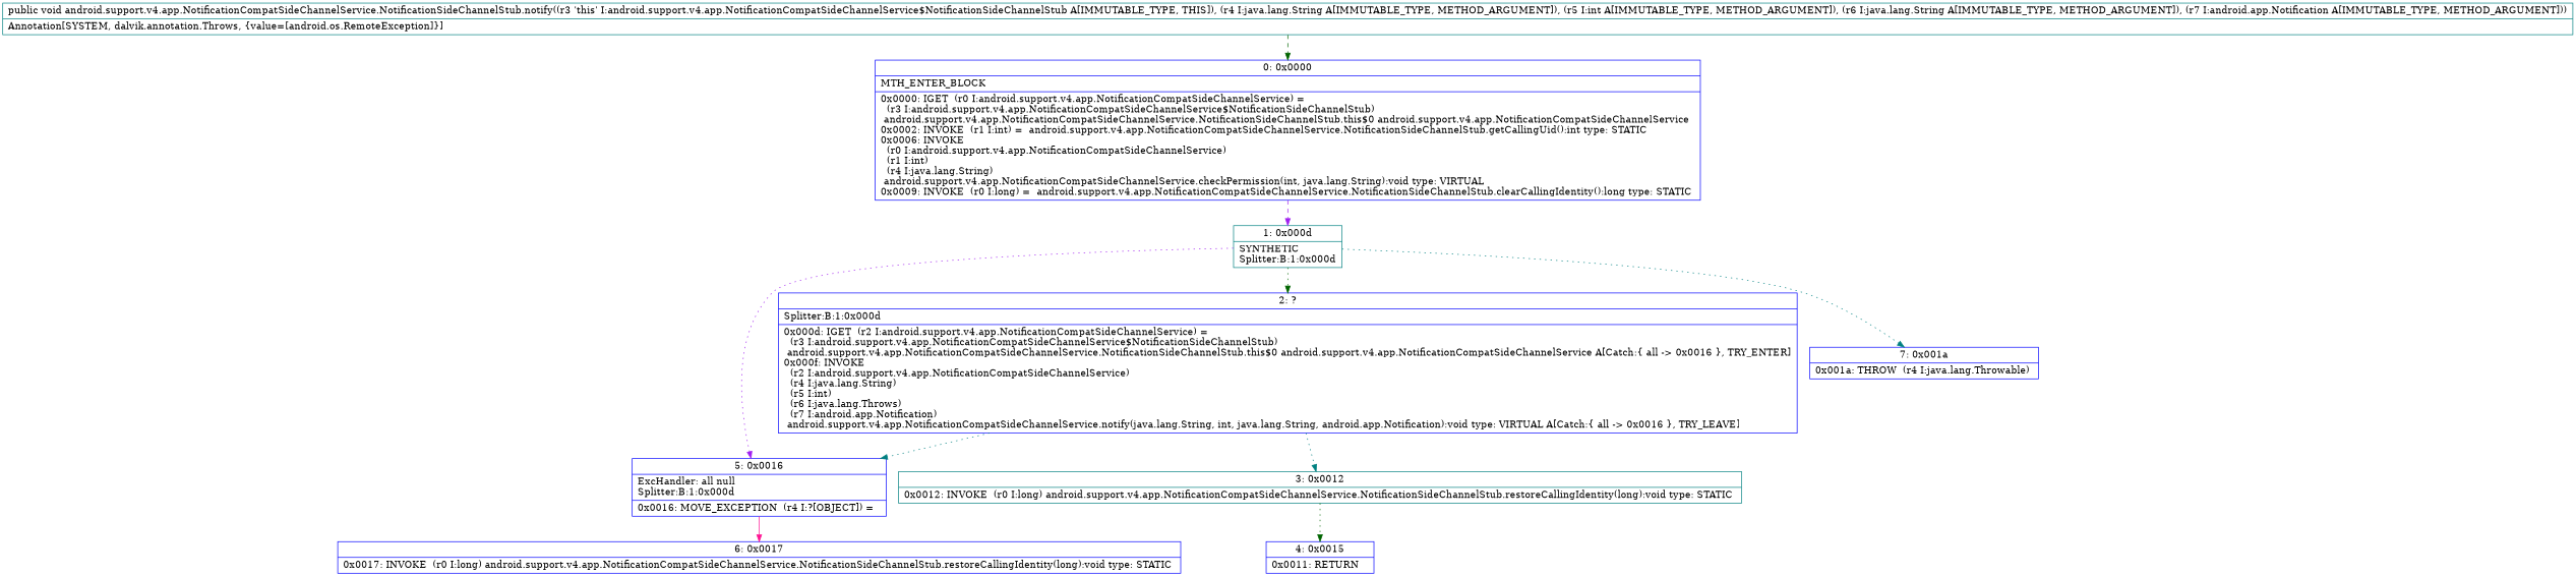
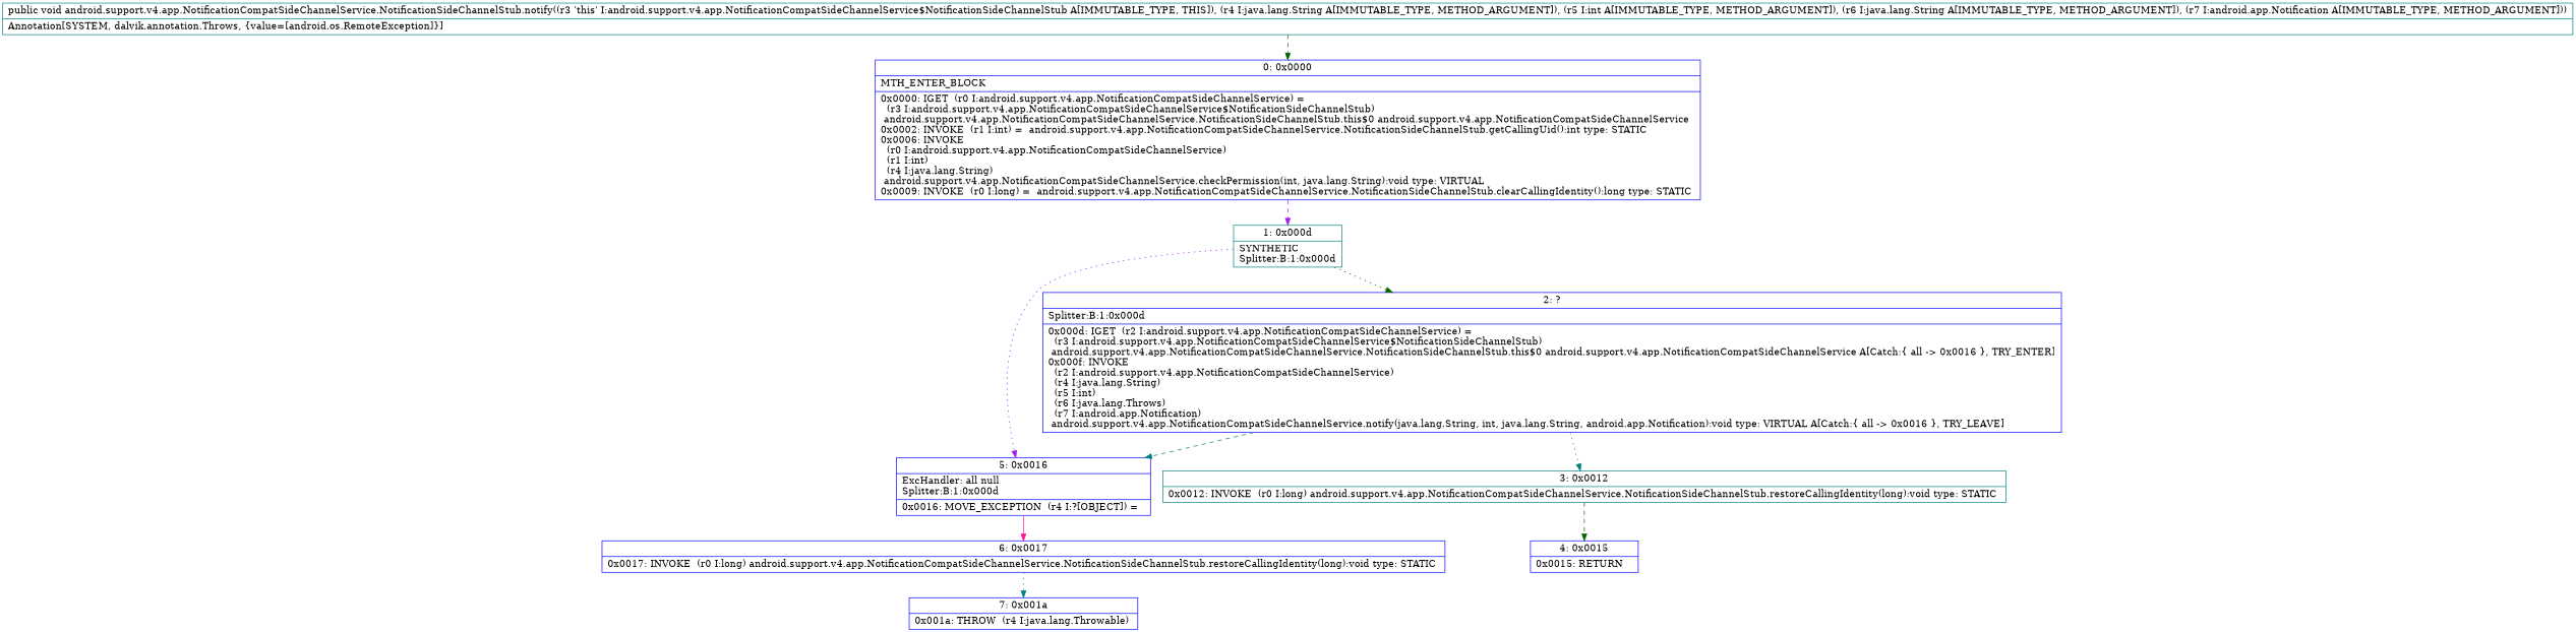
  digraph {
    node [color=blue shape=record]
    edge [color=darkgreen style=dotted]
    n1 [label="{0\:\ 0x0000|MTH_ENTER_BLOCK\l|0x0000: IGET  (r0 I:android.support.v4.app.NotificationCompatSideChannelService) = \l  (r3 I:android.support.v4.app.NotificationCompatSideChannelService$NotificationSideChannelStub)\l android.support.v4.app.NotificationCompatSideChannelService.NotificationSideChannelStub.this$0 android.support.v4.app.NotificationCompatSideChannelService \l0x0002: INVOKE  (r1 I:int) =  android.support.v4.app.NotificationCompatSideChannelService.NotificationSideChannelStub.getCallingUid():int type: STATIC \l0x0006: INVOKE  \l  (r0 I:android.support.v4.app.NotificationCompatSideChannelService)\l  (r1 I:int)\l  (r4 I:java.lang.String)\l android.support.v4.app.NotificationCompatSideChannelService.checkPermission(int, java.lang.String):void type: VIRTUAL \l0x0009: INVOKE  (r0 I:long) =  android.support.v4.app.NotificationCompatSideChannelService.NotificationSideChannelStub.clearCallingIdentity():long type: STATIC \l}"]
    n2 [color=teal label="{1\:\ 0x000d|SYNTHETIC\lSplitter:B:1:0x000d\l}"]
    n3 [label="{2\:\ ?|Splitter:B:1:0x000d\l|0x000d: IGET  (r2 I:android.support.v4.app.NotificationCompatSideChannelService) = \l  (r3 I:android.support.v4.app.NotificationCompatSideChannelService$NotificationSideChannelStub)\l android.support.v4.app.NotificationCompatSideChannelService.NotificationSideChannelStub.this$0 android.support.v4.app.NotificationCompatSideChannelService A[Catch:\{ all \-\> 0x0016 \}, TRY_ENTER]\l0x000f: INVOKE  \l  (r2 I:android.support.v4.app.NotificationCompatSideChannelService)\l  (r4 I:java.lang.String)\l  (r5 I:int)\l  (r6 I:java.lang.Throws)\l  (r7 I:android.app.Notification)\l android.support.v4.app.NotificationCompatSideChannelService.notify(java.lang.String, int, java.lang.String, android.app.Notification):void type: VIRTUAL A[Catch:\{ all \-\> 0x0016 \}, TRY_LEAVE]\l}"]
    n4 [label="{5\:\ 0x0016|ExcHandler: all null\lSplitter:B:1:0x000d\l|0x0016: MOVE_EXCEPTION  (r4 I:?[OBJECT]) =  \l}"]
    n5 [color=teal label="{3\:\ 0x0012|0x0012: INVOKE  (r0 I:long) android.support.v4.app.NotificationCompatSideChannelService.NotificationSideChannelStub.restoreCallingIdentity(long):void type: STATIC \l}"]
    n6 [label="{6\:\ 0x0017|0x0017: INVOKE  (r0 I:long) android.support.v4.app.NotificationCompatSideChannelService.NotificationSideChannelStub.restoreCallingIdentity(long):void type: STATIC \l}"]
-   n7 [label="{4\:\ 0x0015|0x0011: RETURN   \l}"]
+   n7 [label="{4\:\ 0x0015|0x0015: RETURN   \l}"]
    n8 [label="{7\:\ 0x001a|0x001a: THROW  (r4 I:java.lang.Throwable) \l}"]
    n9 [color=teal label="{public void android.support.v4.app.NotificationCompatSideChannelService.NotificationSideChannelStub.notify((r3 'this' I:android.support.v4.app.NotificationCompatSideChannelService$NotificationSideChannelStub A[IMMUTABLE_TYPE, THIS]), (r4 I:java.lang.String A[IMMUTABLE_TYPE, METHOD_ARGUMENT]), (r5 I:int A[IMMUTABLE_TYPE, METHOD_ARGUMENT]), (r6 I:java.lang.String A[IMMUTABLE_TYPE, METHOD_ARGUMENT]), (r7 I:android.app.Notification A[IMMUTABLE_TYPE, METHOD_ARGUMENT]))  | Annotation[SYSTEM, dalvik.annotation.Throws, \{value=[android.os.RemoteException]\}]\l}"]
    n1 -> n2 [color=purple style=dashed]
    n2 -> n3
    n2 -> n4 [color=purple]
-   n3 -> n4 [color=teal]
+   n3 -> n4 [color=teal style=dashed]
    n3 -> n5 [color=teal]
    n4 -> n6 [color=deeppink style=solid]
-   n5 -> n7
-   n2 -> n8 [color=teal]
+   n5 -> n7 [style=dashed]
+   n6 -> n8 [color=teal]
    n9 -> n1 [style=dashed]
  }
